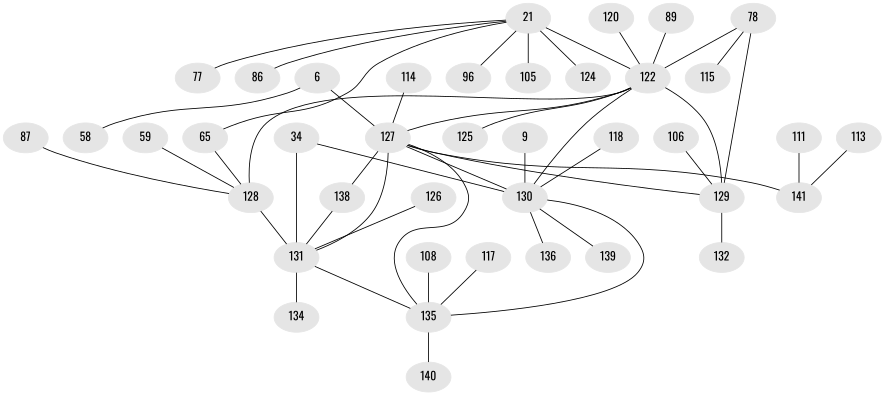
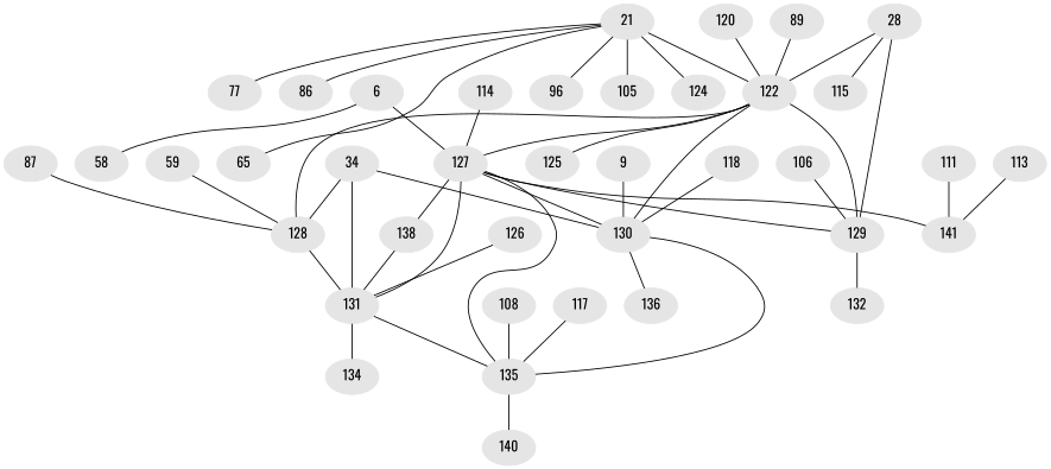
  graph {
    fontname=Oswald
    node [color=gray90 fontname=Oswald style=filled]
    edge [fontname=Oswald]
    6 [super="+2"]
    58
    127 [super="+119+67+63+92+7+123+48+82+103+104+107+109"]
    130 [super="+12+36+52+14+61+81+85+100+102+112"]
    135 [super="+69+88+90"]
    129 [super="+26+37+54+93+95+98+99"]
    131 [super="+97+101+121"]
    138
    141
    9 [super="+8"]
    136 [super="+40"]
-   139 [super="+42+71"]
    21 [super="+19+20"]
    65
    77
    86
    96
    105
    122 [super="+64+50+44+62+76+91+70"]
    124 [super="+53+94"]
    128 [super="+35+51"]
    125
    140
-   28 [super="+24" label=78]
+   28 [super="+24"]
    115
    132
    34 [super="+33"]
    134
    59
    87 [super="+84"]
    89
    106
    108
    111 [super="+72"]
    113 [super="+110"]
    114
    117
    118
    120 [super="+43"]
    126
    6 -- 58
    6 -- 127 [weight=10]
    127 -- 130 [weight=4]
    127 -- 135
    127 -- 129
    127 -- 131 [weight=2]
    127 -- 138
    127 -- 141
    130 -- 135
    130 -- 136
-   130 -- 139
    135 -- 140
    129 -- 132
    131 -- 135
    131 -- 134
    138 -- 131
    9 -- 130 [weight=10]
    21 -- 65
    21 -- 77
    21 -- 86
    21 -- 96
    21 -- 105
    21 -- 122 [weight=3]
    21 -- 124
    122 -- 127 [weight=3]
    122 -- 130 [weight=2]
    122 -- 129 [weight=6]
    122 -- 128
    122 -- 125
    128 -- 131 [weight=6]
    28 -- 129 [weight=6]
    28 -- 122 [weight=4]
    28 -- 115
    34 -- 130
    34 -- 131 [weight=6]
-   65 -- 128 [weight=4]
+   34 -- 128 [weight=4]
    59 -- 128
    87 -- 128
    89 -- 122
    106 -- 129
    108 -- 135
    111 -- 141
    113 -- 141
    114 -- 127
    117 -- 135
    118 -- 130
    120 -- 122
    126 -- 131
  }
